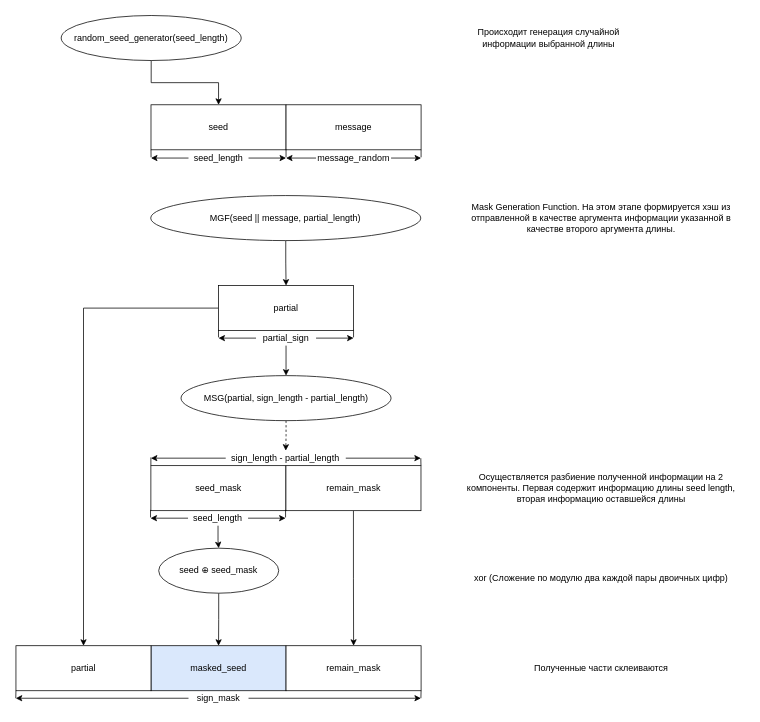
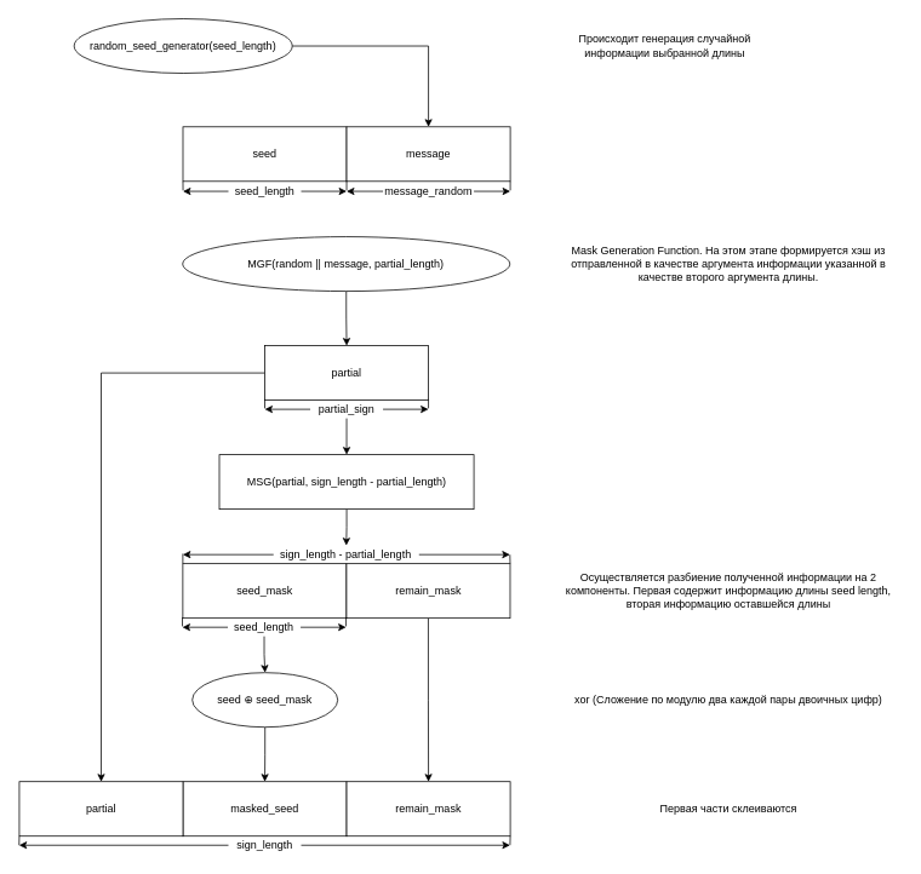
  <mxCell id="0" />
  <mxCell id="1" parent="0" />
- <mxCell id="2" style="edgeStyle=orthogonalEdgeStyle;rounded=0;orthogonalLoop=1;jettySize=auto;html=1;" parent="1" source="3" target="5" edge="1"><mxGeometry relative="1" as="geometry" /></mxCell>
+ <mxCell id="2" style="edgeStyle=orthogonalEdgeStyle;rounded=0;orthogonalLoop=1;jettySize=auto;html=1;" parent="1" source="3" target="6" edge="1"><mxGeometry relative="1" as="geometry" /></mxCell>
  <mxCell id="3" value="random_seed_generator(seed_length)" style="ellipse;whiteSpace=wrap;html=1;" parent="1" vertex="1"><mxGeometry x="81.02" y="20" width="240" height="60" as="geometry" /></mxCell>
  <mxCell id="4" style="edgeStyle=orthogonalEdgeStyle;rounded=0;orthogonalLoop=1;jettySize=auto;html=1;exitX=0;exitY=1;exitDx=0;exitDy=0;endArrow=none;endFill=0;" parent="1" source="5" edge="1"><mxGeometry relative="1" as="geometry"><mxPoint x="200.855" y="209" as="targetPoint" /></mxGeometry></mxCell>
  <mxCell id="5" value="seed" style="rounded=0;whiteSpace=wrap;" parent="1" vertex="1"><mxGeometry x="200.76" y="139" width="180" height="60" as="geometry" /></mxCell>
  <mxCell id="6" value="message" style="rounded=0;whiteSpace=wrap;" parent="1" vertex="1"><mxGeometry x="380.76" y="139" width="180" height="60" as="geometry" /></mxCell>
  <mxCell id="7" style="edgeStyle=orthogonalEdgeStyle;rounded=0;orthogonalLoop=1;jettySize=auto;html=1;" parent="1" source="8" target="11" edge="1"><mxGeometry relative="1" as="geometry" /></mxCell>
- <mxCell id="8" value="MGF(seed || message, partial_length)" style="ellipse;whiteSpace=wrap;html=1;" parent="1" vertex="1"><mxGeometry x="200.38" y="260" width="360" height="60" as="geometry" /></mxCell>
+ <mxCell id="8" value="MGF(random || message, partial_length)" style="ellipse;whiteSpace=wrap;html=1;" parent="1" vertex="1"><mxGeometry x="200.38" y="260" width="360" height="60" as="geometry" /></mxCell>
  <mxCell id="9" style="edgeStyle=orthogonalEdgeStyle;rounded=0;orthogonalLoop=1;jettySize=auto;html=1;" parent="1" source="30" target="13" edge="1"><mxGeometry relative="1" as="geometry"><mxPoint x="381.02" y="487" as="sourcePoint" /></mxGeometry></mxCell>
  <mxCell id="10" style="edgeStyle=orthogonalEdgeStyle;rounded=0;orthogonalLoop=1;jettySize=auto;html=1;endArrow=classic;endFill=1;" parent="1" source="11" target="49" edge="1"><mxGeometry relative="1" as="geometry" /></mxCell>
  <mxCell id="11" value="partial" style="rounded=0;whiteSpace=wrap;" parent="1" vertex="1"><mxGeometry x="290.76" y="380" width="180" height="60" as="geometry" /></mxCell>
- <mxCell id="12" style="edgeStyle=orthogonalEdgeStyle;rounded=0;orthogonalLoop=1;jettySize=auto;html=1;endArrow=classic;endFill=1;dashed=1;" parent="1" source="13" target="40" edge="1"><mxGeometry relative="1" as="geometry" /></mxCell>
- <mxCell id="13" value="MSG(partial, sign_length - partial_length)" style="ellipse;whiteSpace=wrap;html=1;" parent="1" vertex="1"><mxGeometry x="240.76" y="500" width="280" height="60" as="geometry" /></mxCell>
+ <mxCell id="12" style="edgeStyle=orthogonalEdgeStyle;rounded=0;orthogonalLoop=1;jettySize=auto;html=1;endArrow=classic;endFill=1;" parent="1" source="13" target="40" edge="1"><mxGeometry relative="1" as="geometry" /></mxCell>
+ <mxCell id="13" value="MSG(partial, sign_length - partial_length)" style="whiteSpace=wrap;html=1;rounded=0;" parent="1" vertex="1"><mxGeometry x="240.76" y="500" width="280" height="60" as="geometry" /></mxCell>
  <mxCell id="14" value="seed_mask" style="rounded=0;whiteSpace=wrap;" parent="1" vertex="1"><mxGeometry x="200.62" y="620" width="180" height="60" as="geometry" /></mxCell>
  <mxCell id="15" style="edgeStyle=orthogonalEdgeStyle;rounded=0;orthogonalLoop=1;jettySize=auto;html=1;endArrow=classic;endFill=1;" parent="1" source="16" target="48" edge="1"><mxGeometry relative="1" as="geometry" /></mxCell>
  <mxCell id="16" value="remain_mask" style="rounded=0;whiteSpace=wrap;" parent="1" vertex="1"><mxGeometry x="380.62" y="620" width="180" height="60" as="geometry" /></mxCell>
  <mxCell id="17" style="edgeStyle=orthogonalEdgeStyle;rounded=0;orthogonalLoop=1;jettySize=auto;html=1;" parent="1" source="35" target="19" edge="1"><mxGeometry relative="1" as="geometry"><mxPoint x="291.5" y="727" as="sourcePoint" /></mxGeometry></mxCell>
  <mxCell id="18" style="edgeStyle=orthogonalEdgeStyle;rounded=0;orthogonalLoop=1;jettySize=auto;html=1;endArrow=classic;endFill=1;" parent="1" source="19" target="43" edge="1"><mxGeometry relative="1" as="geometry" /></mxCell>
- <mxCell id="19" value="seed ⊕ seed_mask" style="ellipse;whiteSpace=wrap;html=1;" parent="1" vertex="1"><mxGeometry x="211.02" y="730" width="160" height="60" as="geometry" /></mxCell>
+ <mxCell id="19" value="seed ⊕ seed_mask" style="ellipse;whiteSpace=wrap;html=1;" parent="1" vertex="1"><mxGeometry x="211.02" y="740" width="160" height="60" as="geometry" /></mxCell>
  <mxCell id="20" value="" style="endArrow=classic;startArrow=none;html=1;rounded=0;" parent="1" source="22" edge="1"><mxGeometry width="50" height="50" relative="1" as="geometry"><mxPoint x="200.76" y="219.31" as="sourcePoint" /><mxPoint x="380.76" y="210" as="targetPoint" /></mxGeometry></mxCell>
  <mxCell id="21" value="" style="endArrow=none;startArrow=classic;html=1;rounded=0;" parent="1" target="22" edge="1"><mxGeometry width="50" height="50" relative="1" as="geometry"><mxPoint x="200.76" y="210" as="sourcePoint" /><mxPoint x="380.76" y="219.31" as="targetPoint" /></mxGeometry></mxCell>
  <mxCell id="22" value="seed_length" style="text;html=1;strokeColor=none;fillColor=none;align=center;verticalAlign=middle;whiteSpace=wrap;rounded=0;" parent="1" vertex="1"><mxGeometry x="250.76" y="190" width="80" height="40" as="geometry" /></mxCell>
  <mxCell id="23" value="" style="endArrow=classic;startArrow=none;html=1;rounded=0;" parent="1" source="25" edge="1"><mxGeometry width="50" height="50" relative="1" as="geometry"><mxPoint x="380.76" y="219.31" as="sourcePoint" /><mxPoint x="560.76" y="210" as="targetPoint" /></mxGeometry></mxCell>
  <mxCell id="24" value="" style="endArrow=none;startArrow=classic;html=1;rounded=0;" parent="1" target="25" edge="1"><mxGeometry width="50" height="50" relative="1" as="geometry"><mxPoint x="380.76" y="210" as="sourcePoint" /><mxPoint x="560.76" y="219.31" as="targetPoint" /></mxGeometry></mxCell>
  <mxCell id="25" value="message_random" style="text;html=1;strokeColor=none;fillColor=none;align=center;verticalAlign=middle;whiteSpace=wrap;rounded=0;" parent="1" vertex="1"><mxGeometry x="420.76" y="190" width="100" height="40" as="geometry" /></mxCell>
  <mxCell id="26" style="edgeStyle=orthogonalEdgeStyle;rounded=0;orthogonalLoop=1;jettySize=auto;html=1;exitX=1;exitY=1;exitDx=0;exitDy=0;endArrow=none;endFill=0;" parent="1" source="6" edge="1"><mxGeometry relative="1" as="geometry"><mxPoint x="560.76" y="209" as="targetPoint" /><mxPoint x="605.76" y="218" as="sourcePoint" /></mxGeometry></mxCell>
  <mxCell id="27" style="edgeStyle=orthogonalEdgeStyle;rounded=0;orthogonalLoop=1;jettySize=auto;html=1;exitX=0;exitY=1;exitDx=0;exitDy=0;endArrow=none;endFill=0;" parent="1" source="6" edge="1"><mxGeometry relative="1" as="geometry"><mxPoint x="380.76" y="209" as="targetPoint" /><mxPoint x="570.76" y="209" as="sourcePoint" /></mxGeometry></mxCell>
  <mxCell id="28" value="" style="endArrow=classic;startArrow=none;html=1;rounded=0;" parent="1" source="30" edge="1"><mxGeometry width="50" height="50" relative="1" as="geometry"><mxPoint x="290.76" y="459.31" as="sourcePoint" /><mxPoint x="470.76" y="450" as="targetPoint" /></mxGeometry></mxCell>
  <mxCell id="29" value="" style="endArrow=none;startArrow=classic;html=1;rounded=0;" parent="1" target="30" edge="1"><mxGeometry width="50" height="50" relative="1" as="geometry"><mxPoint x="290.76" y="450" as="sourcePoint" /><mxPoint x="470.76" y="459.31" as="targetPoint" /></mxGeometry></mxCell>
  <mxCell id="30" value="partial_sign" style="text;html=1;strokeColor=none;fillColor=none;align=center;verticalAlign=middle;whiteSpace=wrap;rounded=0;" parent="1" vertex="1"><mxGeometry x="340.76" y="440" width="80" height="20" as="geometry" /></mxCell>
  <mxCell id="31" style="edgeStyle=orthogonalEdgeStyle;rounded=0;orthogonalLoop=1;jettySize=auto;html=1;exitX=1;exitY=1;exitDx=0;exitDy=0;endArrow=none;endFill=0;" parent="1" edge="1"><mxGeometry relative="1" as="geometry"><mxPoint x="470.76" y="449" as="targetPoint" /><mxPoint x="470.76" y="439" as="sourcePoint" /></mxGeometry></mxCell>
  <mxCell id="32" style="edgeStyle=orthogonalEdgeStyle;rounded=0;orthogonalLoop=1;jettySize=auto;html=1;exitX=0;exitY=1;exitDx=0;exitDy=0;endArrow=none;endFill=0;" parent="1" edge="1"><mxGeometry relative="1" as="geometry"><mxPoint x="290.76" y="449" as="targetPoint" /><mxPoint x="290.76" y="439" as="sourcePoint" /></mxGeometry></mxCell>
  <mxCell id="33" value="" style="endArrow=classic;startArrow=none;html=1;rounded=0;" parent="1" source="35" edge="1"><mxGeometry width="50" height="50" relative="1" as="geometry"><mxPoint x="200.14" y="699.31" as="sourcePoint" /><mxPoint x="380.14" y="690" as="targetPoint" /></mxGeometry></mxCell>
  <mxCell id="34" value="" style="endArrow=none;startArrow=classic;html=1;rounded=0;" parent="1" target="35" edge="1"><mxGeometry width="50" height="50" relative="1" as="geometry"><mxPoint x="200.14" y="690" as="sourcePoint" /><mxPoint x="380.14" y="699.31" as="targetPoint" /></mxGeometry></mxCell>
  <mxCell id="35" value="seed_length" style="text;html=1;strokeColor=none;fillColor=none;align=center;verticalAlign=middle;whiteSpace=wrap;rounded=0;" parent="1" vertex="1"><mxGeometry x="250.14" y="680" width="80" height="20" as="geometry" /></mxCell>
  <mxCell id="36" style="edgeStyle=orthogonalEdgeStyle;rounded=0;orthogonalLoop=1;jettySize=auto;html=1;exitX=1;exitY=1;exitDx=0;exitDy=0;endArrow=none;endFill=0;" parent="1" edge="1"><mxGeometry relative="1" as="geometry"><mxPoint x="380.14" y="689" as="targetPoint" /><mxPoint x="380.14" y="679" as="sourcePoint" /></mxGeometry></mxCell>
  <mxCell id="37" style="edgeStyle=orthogonalEdgeStyle;rounded=0;orthogonalLoop=1;jettySize=auto;html=1;exitX=0;exitY=1;exitDx=0;exitDy=0;endArrow=none;endFill=0;" parent="1" edge="1"><mxGeometry relative="1" as="geometry"><mxPoint x="200.14" y="689" as="targetPoint" /><mxPoint x="200.14" y="679" as="sourcePoint" /></mxGeometry></mxCell>
  <mxCell id="38" value="" style="endArrow=classic;startArrow=none;html=1;rounded=0;" parent="1" source="40" edge="1"><mxGeometry width="50" height="50" relative="1" as="geometry"><mxPoint x="200.62" y="619.31" as="sourcePoint" /><mxPoint x="560.38" y="610" as="targetPoint" /></mxGeometry></mxCell>
  <mxCell id="39" value="" style="endArrow=none;startArrow=classic;html=1;rounded=0;" parent="1" target="40" edge="1"><mxGeometry width="50" height="50" relative="1" as="geometry"><mxPoint x="200.62" y="610" as="sourcePoint" /><mxPoint x="380.62" y="619.31" as="targetPoint" /></mxGeometry></mxCell>
  <mxCell id="40" value="sign_length - partial_length" style="text;html=1;strokeColor=none;fillColor=none;align=center;verticalAlign=middle;whiteSpace=wrap;rounded=0;" parent="1" vertex="1"><mxGeometry x="300.38" y="600" width="160" height="20" as="geometry" /></mxCell>
  <mxCell id="41" style="edgeStyle=orthogonalEdgeStyle;rounded=0;orthogonalLoop=1;jettySize=auto;html=1;endArrow=none;endFill=0;exitX=1;exitY=0;exitDx=0;exitDy=0;" parent="1" source="16" edge="1"><mxGeometry relative="1" as="geometry"><mxPoint x="560.38" y="610" as="targetPoint" /><mxPoint x="380.62" y="620" as="sourcePoint" /></mxGeometry></mxCell>
  <mxCell id="42" style="edgeStyle=orthogonalEdgeStyle;rounded=0;orthogonalLoop=1;jettySize=auto;html=1;endArrow=none;endFill=0;" parent="1" edge="1"><mxGeometry relative="1" as="geometry"><mxPoint x="200.62" y="609" as="targetPoint" /><mxPoint x="200.62" y="620" as="sourcePoint" /></mxGeometry></mxCell>
- <mxCell id="43" value="masked_seed" style="rounded=0;whiteSpace=wrap;fillColor=#dae8fc;" parent="1" vertex="1"><mxGeometry x="200.76" y="860" width="180" height="60" as="geometry" /></mxCell>
+ <mxCell id="43" value="masked_seed" style="rounded=0;whiteSpace=wrap;" parent="1" vertex="1"><mxGeometry x="200.76" y="860" width="180" height="60" as="geometry" /></mxCell>
  <mxCell id="44" value="" style="endArrow=classic;startArrow=none;html=1;rounded=0;" parent="1" source="45" edge="1"><mxGeometry width="50" height="50" relative="1" as="geometry"><mxPoint x="200.76" y="939.31" as="sourcePoint" /><mxPoint x="560.52" y="930" as="targetPoint" /></mxGeometry></mxCell>
- <mxCell id="45" value="sign_mask" style="text;html=1;strokeColor=none;fillColor=none;align=center;verticalAlign=middle;whiteSpace=wrap;rounded=0;" parent="1" vertex="1"><mxGeometry x="250.76" y="920" width="80" height="20" as="geometry" /></mxCell>
+ <mxCell id="45" value="sign_length" style="text;html=1;strokeColor=none;fillColor=none;align=center;verticalAlign=middle;whiteSpace=wrap;rounded=0;" parent="1" vertex="1"><mxGeometry x="250.76" y="920" width="80" height="20" as="geometry" /></mxCell>
  <mxCell id="46" style="edgeStyle=orthogonalEdgeStyle;rounded=0;orthogonalLoop=1;jettySize=auto;html=1;endArrow=none;endFill=0;exitX=1;exitY=1;exitDx=0;exitDy=0;" parent="1" source="48" edge="1"><mxGeometry relative="1" as="geometry"><mxPoint x="560.52" y="930" as="targetPoint" /><mxPoint x="700.52" y="790" as="sourcePoint" /></mxGeometry></mxCell>
  <mxCell id="47" style="edgeStyle=orthogonalEdgeStyle;rounded=0;orthogonalLoop=1;jettySize=auto;html=1;endArrow=classic;endFill=1;" parent="1" source="45" edge="1"><mxGeometry relative="1" as="geometry"><mxPoint x="20.52" y="930" as="targetPoint" /><mxPoint x="-9.48" y="960" as="sourcePoint" /><Array as="points"><mxPoint x="20.52" y="929" /></Array></mxGeometry></mxCell>
  <mxCell id="48" value="remain_mask" style="rounded=0;whiteSpace=wrap;" parent="1" vertex="1"><mxGeometry x="380.76" y="860" width="180" height="60" as="geometry" /></mxCell>
  <mxCell id="49" value="partial" style="rounded=0;whiteSpace=wrap;" parent="1" vertex="1"><mxGeometry x="20.76" y="860" width="180" height="60" as="geometry" /></mxCell>
  <mxCell id="50" style="edgeStyle=orthogonalEdgeStyle;rounded=0;orthogonalLoop=1;jettySize=auto;html=1;exitX=0;exitY=1;exitDx=0;exitDy=0;endArrow=none;endFill=0;" parent="1" source="49" edge="1"><mxGeometry relative="1" as="geometry"><mxPoint x="20.52" y="930" as="targetPoint" /><mxPoint x="300.52" y="689" as="sourcePoint" /></mxGeometry></mxCell>
  <mxCell id="51" value="" style="strokeWidth=2;html=1;shape=mxgraph.flowchart.annotation_2;align=left;labelPosition=right;pointerEvents=1;strokeColor=#FFFFFF;" parent="1" vertex="1"><mxGeometry x="581" y="25" width="50" height="50" as="geometry" /></mxCell>
  <mxCell id="52" value="Происходит генерация случайной информации выбранной длины " style="text;html=1;strokeColor=none;fillColor=none;align=center;verticalAlign=middle;whiteSpace=wrap;rounded=0;" parent="1" vertex="1"><mxGeometry x="611" y="35" width="240" height="30" as="geometry" /></mxCell>
  <mxCell id="53" value="" style="strokeWidth=2;html=1;shape=mxgraph.flowchart.annotation_2;align=left;labelPosition=right;pointerEvents=1;strokeColor=#FFFFFF;" parent="1" vertex="1"><mxGeometry x="581" y="265" width="50" height="50" as="geometry" /></mxCell>
  <mxCell id="54" value="Mask Generation Function. На этом этапе формируется хэш из отправленной в качестве аргумента информации указанной в качестве второго аргумента длины." style="text;html=1;strokeColor=none;fillColor=none;align=center;verticalAlign=middle;whiteSpace=wrap;rounded=0;" parent="1" vertex="1"><mxGeometry x="611" y="275" width="380" height="30" as="geometry" /></mxCell>
  <mxCell id="55" value="" style="strokeWidth=2;html=1;shape=mxgraph.flowchart.annotation_2;align=left;labelPosition=right;pointerEvents=1;strokeColor=#FFFFFF;" parent="1" vertex="1"><mxGeometry x="581" y="625" width="50" height="50" as="geometry" /></mxCell>
  <mxCell id="56" value="Осуществляется разбиение полученной информации на 2 компоненты. Первая содержит информацию длины seed length, вторая информацию оставшейся длины" style="text;html=1;strokeColor=none;fillColor=none;align=center;verticalAlign=middle;whiteSpace=wrap;rounded=0;" parent="1" vertex="1"><mxGeometry x="611" y="635" width="380" height="30" as="geometry" /></mxCell>
  <mxCell id="57" value="" style="strokeWidth=2;html=1;shape=mxgraph.flowchart.annotation_2;align=left;labelPosition=right;pointerEvents=1;strokeColor=#FFFFFF;" parent="1" vertex="1"><mxGeometry x="581" y="745" width="50" height="50" as="geometry" /></mxCell>
  <mxCell id="58" value="xor (Сложение по модулю два каждой пары двоичных цифр)" style="text;html=1;strokeColor=none;fillColor=none;align=center;verticalAlign=middle;whiteSpace=wrap;rounded=0;" parent="1" vertex="1"><mxGeometry x="611" y="755" width="380" height="30" as="geometry" /></mxCell>
  <mxCell id="59" value="" style="strokeWidth=2;html=1;shape=mxgraph.flowchart.annotation_2;align=left;labelPosition=right;pointerEvents=1;strokeColor=#FFFFFF;" parent="1" vertex="1"><mxGeometry x="581" y="865" width="50" height="50" as="geometry" /></mxCell>
- <mxCell id="60" value="Полученные части склеиваются" style="text;html=1;strokeColor=none;fillColor=none;align=center;verticalAlign=middle;whiteSpace=wrap;rounded=0;" parent="1" vertex="1"><mxGeometry x="611" y="875" width="380" height="30" as="geometry" /></mxCell>
+ <mxCell id="60" value="Первая части склеиваются" style="text;html=1;strokeColor=none;fillColor=none;align=center;verticalAlign=middle;whiteSpace=wrap;rounded=0;" parent="1" vertex="1"><mxGeometry x="611" y="875" width="380" height="30" as="geometry" /></mxCell>
